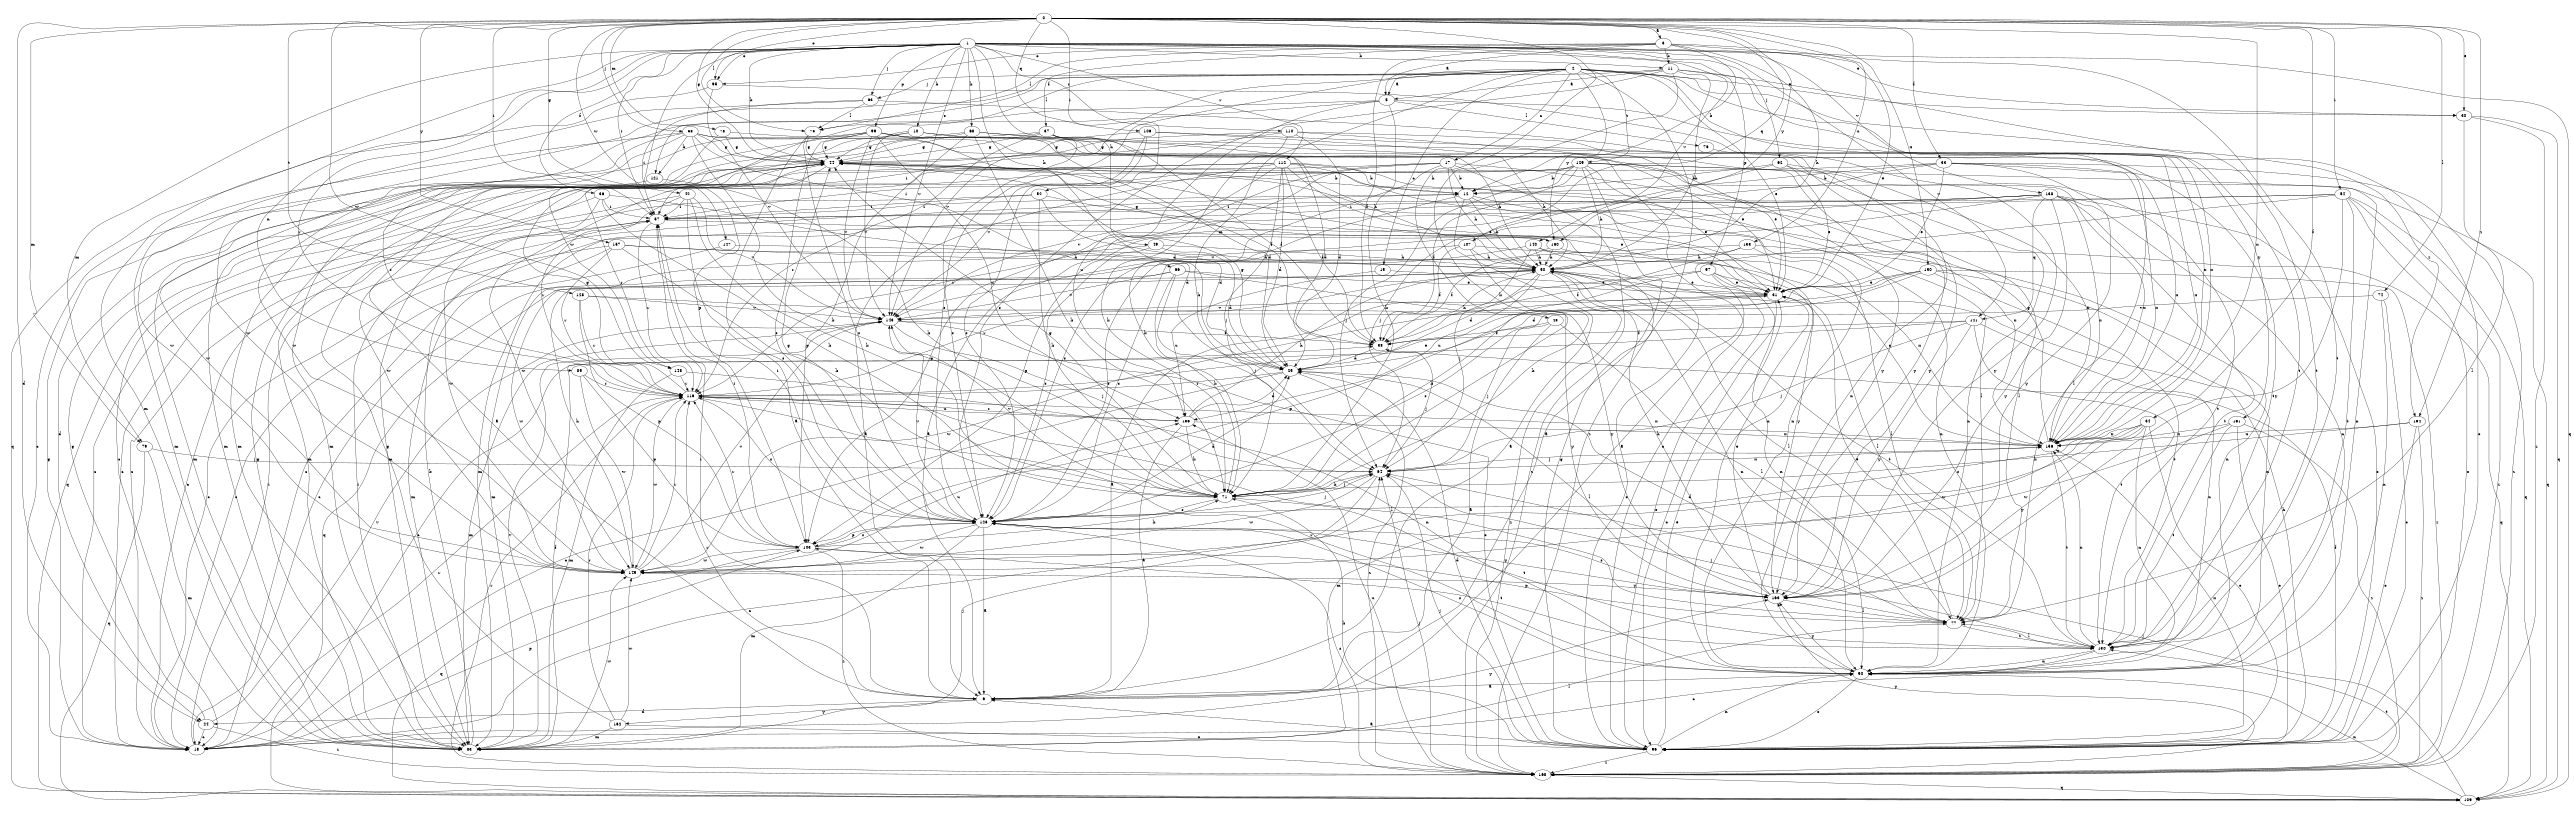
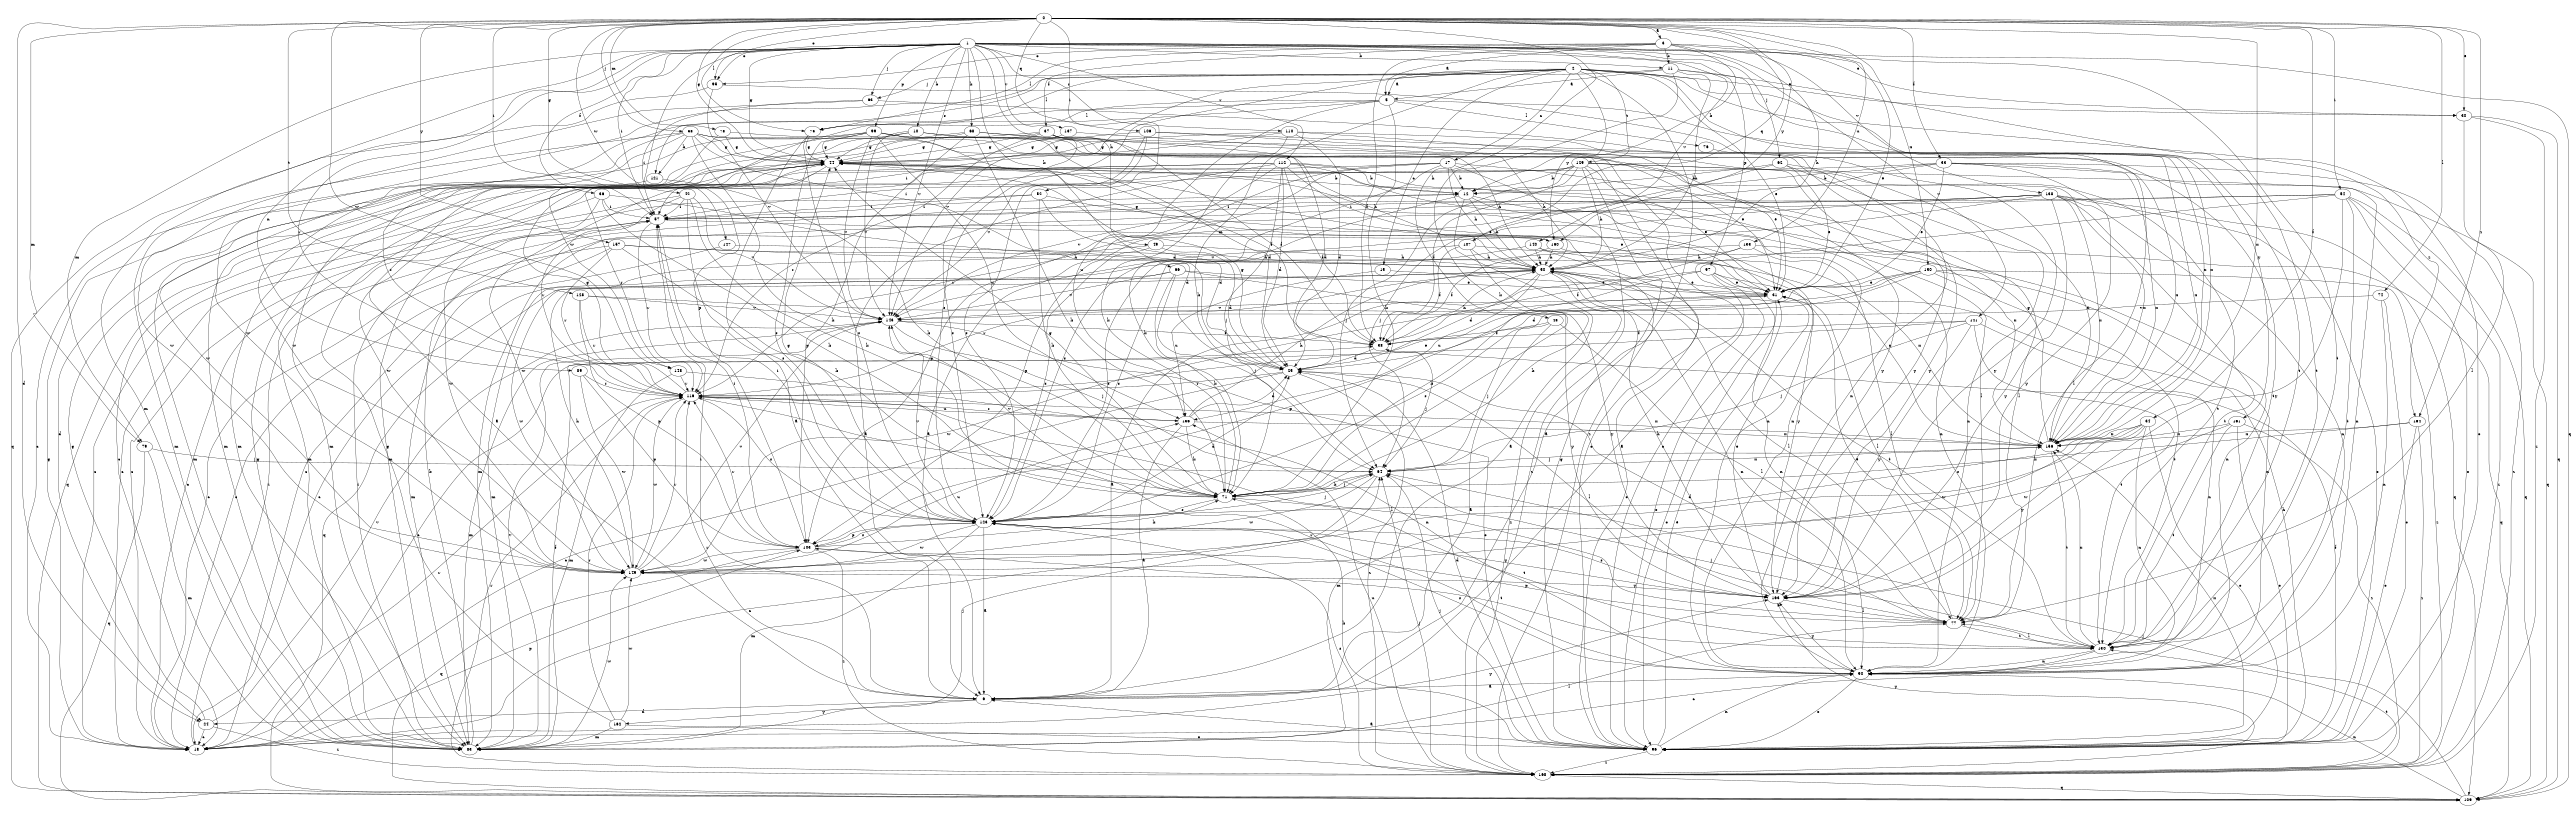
  strict digraph {
    0
    3
    24
    30
    33
    34
    42
    44
    48
    52
    54
    57
    58
    74
    75
    78
    79
    95
    106
    107
    128
    133
    147
    148
    150
    156
    157
    160
    164
    11
    5
    31
    130
    12
    37
    38
    50
    143
    168
    18
    109
    77
    116
    149
    90
    163
    83
    123
    96
    71
    6
    64
    25
    121
    103
    1
    10
    36
    49
    62
    63
    66
    68
    89
    97
    99
    110
    112
+   137
    138
    140
    141
    136
    2
    15
    17
    129
    161
    76
    162
    0 -> 3 [label=a]
    0 -> 24 [label=d]
    0 -> 30 [label=e]
    0 -> 33 [label=f]
    0 -> 34 [label=f]
    0 -> 42 [label=g]
    0 -> 44 [label=g]
    0 -> 48 [label=h]
    0 -> 52 [label=i]
    0 -> 54 [label=i]
    0 -> 57 [label=i]
    0 -> 58 [label=j]
    0 -> 74 [label=l]
    0 -> 75 [label=l]
    0 -> 78 [label=m]
    0 -> 79 [label=m]
    0 -> 95 [label=o]
    0 -> 106 [label=q]
    0 -> 107 [label=q]
    0 -> 128 [label=t]
    0 -> 133 [label=u]
    0 -> 147 [label=w]
    0 -> 148 [label=w]
    0 -> 150 [label=x]
    0 -> 156 [label=x]
    0 -> 157 [label=y]
    0 -> 160 [label=y]
    0 -> 164 [label=z]
    3 -> 75 [label=l]
    3 -> 95 [label=o]
    3 -> 11 [label=b]
    3 -> 5 [label=a]
    3 -> 31 [label=e]
    3 -> 130 [label=t]
    3 -> 12 [label=b]
    3 -> 37 [label=f]
    3 -> 38 [label=f]
    3 -> 50 [label=h]
    24 -> 44 [label=g]
    24 -> 143 [label=v]
    24 -> 168 [label=z]
    24 -> 18 [label=c]
    30 -> 168 [label=z]
    30 -> 109 [label=q]
    30 -> 77 [label=l]
    33 -> 156 [label=x]
    33 -> 31 [label=e]
    33 -> 12 [label=b]
    33 -> 168 [label=z]
    33 -> 116 [label=r]
    33 -> 149 [label=w]
    33 -> 90 [label=n]
    33 -> 163 [label=y]
    34 -> 156 [label=x]
    34 -> 149 [label=w]
    34 -> 90 [label=n]
    34 -> 163 [label=y]
    34 -> 83 [label=m]
    34 -> 123 [label=s]
    34 -> 96 [label=o]
    42 -> 57 [label=i]
    42 -> 143 [label=v]
    42 -> 18 [label=c]
    42 -> 116 [label=r]
    42 -> 123 [label=s]
    42 -> 71 [label=k]
    44 -> 12 [label=b]
    44 -> 116 [label=r]
    44 -> 90 [label=n]
    44 -> 83 [label=m]
    48 -> 38 [label=f]
    48 -> 77 [label=l]
    48 -> 6 [label=a]
    48 -> 64 [label=j]
    52 -> 57 [label=i]
    52 -> 31 [label=e]
    52 -> 18 [label=c]
    52 -> 71 [label=k]
    52 -> 25 [label=d]
    54 -> 57 [label=i]
    54 -> 130 [label=t]
    54 -> 168 [label=z]
    54 -> 18 [label=c]
    54 -> 109 [label=q]
    54 -> 163 [label=y]
    54 -> 96 [label=o]
    54 -> 6 [label=a]
    57 -> 160 [label=m]
    57 -> 18 [label=c]
    57 -> 116 [label=r]
    58 -> 44 [label=g]
    58 -> 50 [label=h]
    58 -> 116 [label=r]
    58 -> 149 [label=w]
    58 -> 163 [label=y]
    58 -> 83 [label=m]
    58 -> 71 [label=k]
    58 -> 25 [label=d]
    58 -> 121 [label=b]
    74 -> 143 [label=v]
    74 -> 90 [label=n]
    74 -> 96 [label=o]
    75 -> 44 [label=g]
    75 -> 123 [label=s]
    75 -> 6 [label=a]
    78 -> 44 [label=g]
    78 -> 156 [label=x]
    78 -> 6 [label=a]
    79 -> 109 [label=q]
    79 -> 83 [label=m]
    79 -> 64 [label=j]
    95 -> 156 [label=x]
    95 -> 143 [label=v]
    95 -> 109 [label=q]
    106 -> 44 [label=g]
    106 -> 50 [label=h]
    106 -> 143 [label=v]
    106 -> 163 [label=y]
    106 -> 123 [label=s]
    107 -> 38 [label=f]
    107 -> 50 [label=h]
    107 -> 109 [label=q]
    107 -> 123 [label=s]
    107 -> 71 [label=k]
    128 -> 143 [label=v]
    128 -> 116 [label=r]
    128 -> 163 [label=y]
    128 -> 103 [label=p]
    133 -> 38 [label=f]
    133 -> 50 [label=h]
    133 -> 77 [label=l]
    133 -> 90 [label=n]
    133 -> 123 [label=s]
    147 -> 50 [label=h]
    147 -> 18 [label=c]
    148 -> 116 [label=r]
    148 -> 90 [label=n]
    148 -> 83 [label=m]
    150 -> 31 [label=e]
    150 -> 130 [label=t]
    150 -> 168 [label=z]
    150 -> 90 [label=n]
    150 -> 123 [label=s]
    150 -> 25 [label=d]
    150 -> 103 [label=p]
    156 -> 44 [label=g]
    156 -> 130 [label=t]
    156 -> 64 [label=j]
    157 -> 156 [label=x]
    157 -> 50 [label=h]
    157 -> 18 [label=c]
    157 -> 116 [label=r]
    157 -> 83 [label=m]
    157 -> 71 [label=k]
    160 -> 44 [label=g]
    160 -> 156 [label=x]
    160 -> 38 [label=f]
    160 -> 50 [label=h]
    164 -> 156 [label=x]
    164 -> 168 [label=z]
    164 -> 96 [label=o]
    164 -> 71 [label=k]
    11 -> 156 [label=x]
    11 -> 5 [label=a]
    11 -> 130 [label=t]
    11 -> 50 [label=h]
    11 -> 149 [label=w]
-   11 -> 123 [label=s]
    11 -> 71 [label=k]
-   63 -> 75 [label=l]
+   5 -> 75 [label=l]
    5 -> 148 [label=w]
    5 -> 149 [label=w]
    5 -> 96 [label=o]
    5 -> 71 [label=k]
    5 -> 136 [label=u]
    5 -> 76 [label=l]
    31 -> 143 [label=v]
    31 -> 149 [label=w]
    31 -> 96 [label=o]
    130 -> 156 [label=x]
    130 -> 18 [label=c]
    130 -> 77 [label=l]
    130 -> 90 [label=n]
    130 -> 64 [label=j]
    12 -> 57 [label=i]
    12 -> 156 [label=x]
    12 -> 50 [label=h]
    12 -> 90 [label=n]
    12 -> 123 [label=s]
    12 -> 6 [label=a]
    37 -> 44 [label=g]
    37 -> 130 [label=t]
    37 -> 38 [label=f]
    37 -> 116 [label=r]
    37 -> 83 [label=m]
    37 -> 123 [label=s]
    37 -> 25 [label=d]
    38 -> 50 [label=h]
    38 -> 64 [label=j]
    38 -> 25 [label=d]
    50 -> 31 [label=e]
    50 -> 130 [label=t]
    50 -> 168 [label=z]
    50 -> 109 [label=q]
    50 -> 77 [label=l]
    50 -> 116 [label=r]
    50 -> 90 [label=n]
    50 -> 25 [label=d]
    50 -> 136 [label=u]
    143 -> 38 [label=f]
    143 -> 83 [label=m]
    143 -> 96 [label=o]
    143 -> 64 [label=j]
    168 -> 130 [label=t]
    168 -> 109 [label=q]
    168 -> 116 [label=r]
    168 -> 163 [label=y]
    168 -> 123 [label=s]
    168 -> 64 [label=j]
    168 -> 136 [label=u]
    18 -> 44 [label=g]
    18 -> 57 [label=i]
    18 -> 116 [label=r]
    18 -> 163 [label=y]
    18 -> 103 [label=p]
    109 -> 90 [label=n]
    109 -> 64 [label=j]
    77 -> 31 [label=e]
    77 -> 130 [label=t]
    77 -> 25 [label=d]
    77 -> 103 [label=p]
    116 -> 44 [label=g]
    116 -> 156 [label=x]
    116 -> 31 [label=e]
    116 -> 77 [label=l]
    116 -> 149 [label=w]
    116 -> 123 [label=s]
    116 -> 136 [label=u]
    149 -> 50 [label=h]
    149 -> 143 [label=v]
    149 -> 116 [label=r]
    149 -> 163 [label=y]
    149 -> 136 [label=u]
    90 -> 116 [label=r]
    90 -> 163 [label=y]
    90 -> 123 [label=s]
    90 -> 96 [label=o]
    90 -> 6 [label=a]
    163 -> 31 [label=e]
    163 -> 50 [label=h]
    163 -> 77 [label=l]
    163 -> 123 [label=s]
    83 -> 44 [label=g]
    83 -> 57 [label=i]
    83 -> 12 [label=b]
    83 -> 38 [label=f]
    83 -> 143 [label=v]
    83 -> 77 [label=l]
    83 -> 149 [label=w]
    83 -> 64 [label=j]
    123 -> 44 [label=g]
    123 -> 57 [label=i]
    123 -> 143 [label=v]
    123 -> 149 [label=w]
    123 -> 163 [label=y]
    123 -> 83 [label=m]
    123 -> 6 [label=a]
    123 -> 64 [label=j]
    123 -> 25 [label=d]
    123 -> 103 [label=p]
    96 -> 44 [label=g]
    96 -> 156 [label=x]
    96 -> 31 [label=e]
    96 -> 38 [label=f]
    96 -> 50 [label=h]
    96 -> 168 [label=z]
    96 -> 90 [label=n]
    96 -> 71 [label=k]
    96 -> 6 [label=a]
    96 -> 64 [label=j]
    96 -> 25 [label=d]
    71 -> 44 [label=g]
    71 -> 130 [label=t]
    71 -> 143 [label=v]
    71 -> 123 [label=s]
    71 -> 64 [label=j]
    6 -> 24 [label=d]
    6 -> 57 [label=i]
    6 -> 116 [label=r]
    6 -> 162 [label=y]
    64 -> 156 [label=x]
    64 -> 18 [label=c]
    64 -> 149 [label=w]
    64 -> 71 [label=k]
    25 -> 44 [label=g]
    25 -> 168 [label=z]
    25 -> 18 [label=c]
    25 -> 77 [label=l]
    25 -> 116 [label=r]
    121 -> 83 [label=m]
    121 -> 71 [label=k]
    103 -> 57 [label=i]
    103 -> 130 [label=t]
    103 -> 168 [label=z]
    103 -> 109 [label=q]
    103 -> 116 [label=r]
    103 -> 149 [label=w]
    103 -> 123 [label=s]
    103 -> 71 [label=k]
    1 -> 30 [label=e]
-   1 -> 44 [label=k]
+   1 -> 44 [label=g]
    1 -> 57 [label=i]
    1 -> 79 [label=m]
    1 -> 95 [label=o]
    1 -> 11 [label=b]
    1 -> 143 [label=v]
    1 -> 109 [label=q]
    1 -> 116 [label=r]
    1 -> 83 [label=m]
    1 -> 103 [label=p]
    1 -> 10 [label=b]
    1 -> 36 [label=f]
    1 -> 49 [label=h]
    1 -> 62 [label=j]
    1 -> 63 [label=j]
    1 -> 66 [label=k]
    1 -> 68 [label=k]
    1 -> 89 [label=n]
    1 -> 97 [label=p]
    1 -> 99 [label=p]
    1 -> 110 [label=r]
    1 -> 112 [label=r]
+   1 -> 137 [label=v]
    1 -> 138 [label=v]
    1 -> 140 [label=v]
    1 -> 141 [label=v]
    10 -> 44 [label=g]
    10 -> 143 [label=v]
    10 -> 77 [label=l]
    10 -> 83 [label=m]
    10 -> 25 [label=d]
    36 -> 57 [label=i]
    36 -> 18 [label=c]
    36 -> 149 [label=w]
    36 -> 71 [label=k]
    36 -> 25 [label=d]
    49 -> 50 [label=h]
    49 -> 18 [label=c]
    49 -> 123 [label=s]
    49 -> 25 [label=d]
    62 -> 156 [label=x]
    62 -> 31 [label=e]
    62 -> 12 [label=b]
    62 -> 90 [label=n]
    62 -> 64 [label=j]
    63 -> 57 [label=i]
    63 -> 149 [label=w]
    63 -> 90 [label=n]
    66 -> 31 [label=e]
    66 -> 143 [label=v]
    66 -> 149 [label=w]
    66 -> 163 [label=y]
    66 -> 71 [label=k]
    66 -> 64 [label=j]
    68 -> 44 [label=g]
    68 -> 31 [label=e]
    68 -> 163 [label=y]
    68 -> 83 [label=m]
    68 -> 71 [label=k]
    68 -> 103 [label=p]
    89 -> 116 [label=r]
    89 -> 149 [label=w]
    89 -> 103 [label=p]
    97 -> 31 [label=e]
    97 -> 77 [label=l]
    97 -> 90 [label=n]
    97 -> 96 [label=o]
    97 -> 71 [label=k]
    97 -> 6 [label=a]
    99 -> 24 [label=d]
    99 -> 44 [label=g]
    99 -> 31 [label=e]
    99 -> 38 [label=f]
    99 -> 50 [label=h]
    99 -> 143 [label=v]
    99 -> 18 [label=c]
    99 -> 123 [label=s]
    99 -> 136 [label=u]
    110 -> 44 [label=g]
    110 -> 57 [label=i]
    110 -> 163 [label=y]
    110 -> 96 [label=o]
    110 -> 71 [label=k]
    110 -> 25 [label=d]
    112 -> 31 [label=e]
    112 -> 12 [label=b]
    112 -> 38 [label=f]
    112 -> 143 [label=v]
    112 -> 109 [label=q]
    112 -> 77 [label=l]
    112 -> 149 [label=w]
    112 -> 90 [label=n]
    112 -> 6 [label=a]
    112 -> 64 [label=j]
    112 -> 25 [label=d]
+   137 -> 44 [label=g]
+   137 -> 96 [label=o]
    138 -> 57 [label=i]
    138 -> 156 [label=x]
    138 -> 130 [label=t]
    138 -> 143 [label=v]
-   138 -> 141 [label=q]
+   138 -> 109 [label=q]
    138 -> 90 [label=n]
    138 -> 163 [label=y]
    138 -> 83 [label=m]
    138 -> 96 [label=o]
    138 -> 103 [label=p]
    140 -> 50 [label=h]
    140 -> 163 [label=y]
    140 -> 83 [label=m]
    140 -> 96 [label=o]
-   140 -> 64 [label=j]
    141 -> 130 [label=t]
    141 -> 38 [label=f]
    141 -> 18 [label=c]
    141 -> 90 [label=n]
    141 -> 163 [label=y]
    141 -> 64 [label=j]
    136 -> 156 [label=x]
    136 -> 50 [label=h]
    136 -> 116 [label=r]
    136 -> 71 [label=k]
    136 -> 6 [label=a]
    136 -> 25 [label=d]
    2 -> 30 [label=e]
    2 -> 75 [label=l]
    2 -> 160 [label=y]
    2 -> 164 [label=z]
    2 -> 5 [label=a]
    2 -> 31 [label=e]
    2 -> 130 [label=t]
    2 -> 143 [label=v]
    2 -> 168 [label=z]
    2 -> 123 [label=s]
    2 -> 71 [label=k]
    2 -> 121 [label=s]
    2 -> 63 [label=j]
    2 -> 15 [label=c]
    2 -> 17 [label=c]
    2 -> 129 [label=t]
    2 -> 161 [label=y]
    15 -> 31 [label=e]
    15 -> 136 [label=u]
    17 -> 12 [label=b]
    17 -> 50 [label=h]
    17 -> 168 [label=z]
    17 -> 18 [label=c]
    17 -> 77 [label=l]
    17 -> 71 [label=k]
    17 -> 6 [label=a]
    17 -> 103 [label=p]
    129 -> 57 [label=i]
    129 -> 156 [label=x]
    129 -> 31 [label=e]
    129 -> 130 [label=t]
    129 -> 12 [label=b]
    129 -> 38 [label=f]
    129 -> 50 [label=h]
    129 -> 109 [label=q]
    129 -> 83 [label=m]
    129 -> 6 [label=a]
    129 -> 64 [label=j]
    161 -> 156 [label=x]
    161 -> 130 [label=t]
    161 -> 168 [label=z]
    161 -> 149 [label=w]
    161 -> 96 [label=o]
    76 -> 156 [label=x]
    162 -> 44 [label=g]
    162 -> 116 [label=r]
    162 -> 149 [label=w]
    162 -> 83 [label=m]
    162 -> 96 [label=o]
  }
